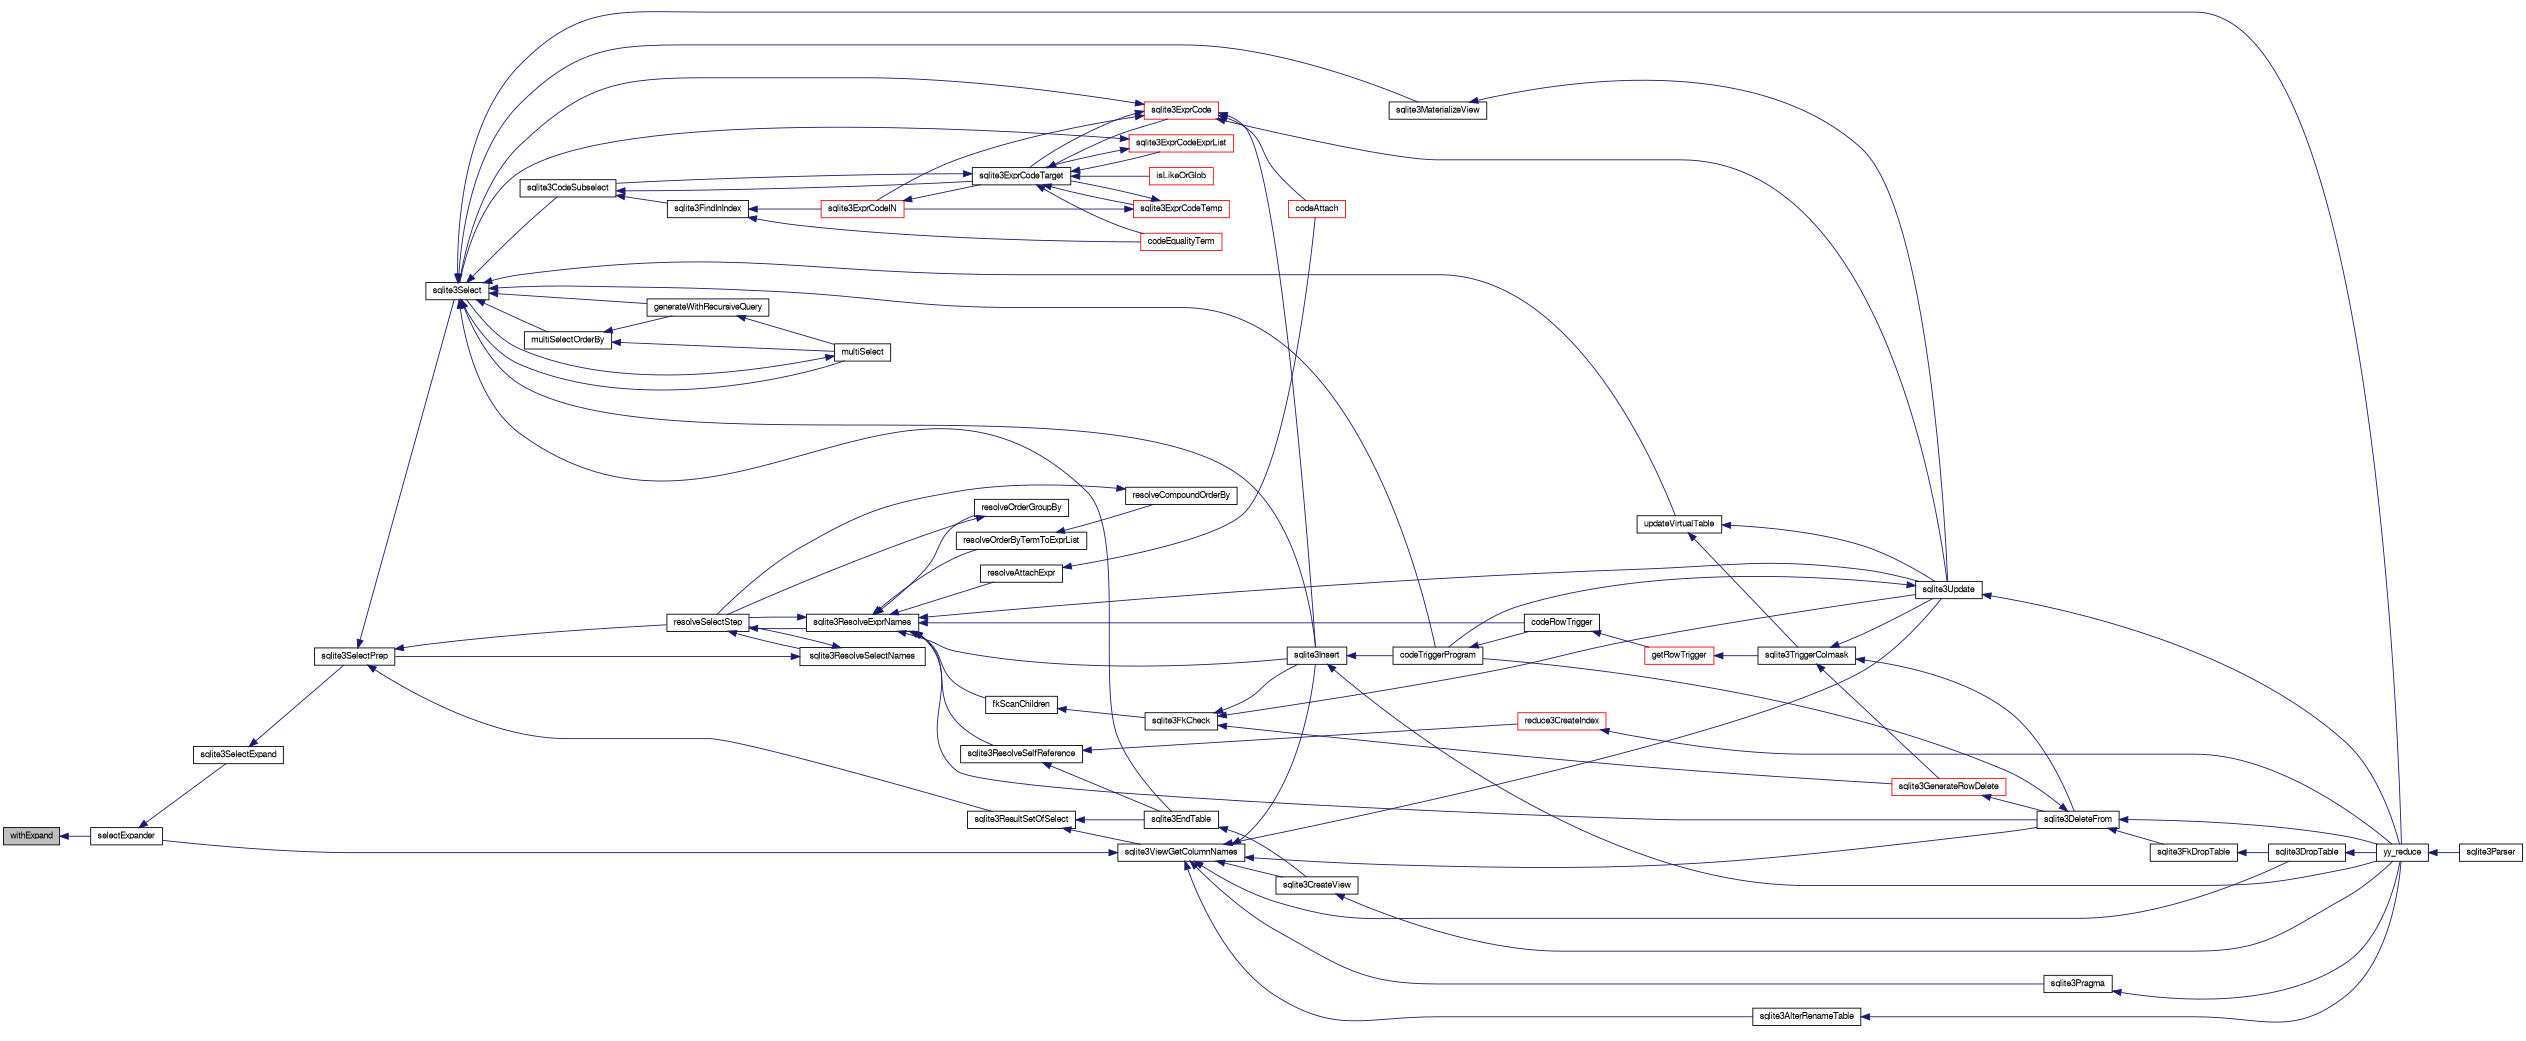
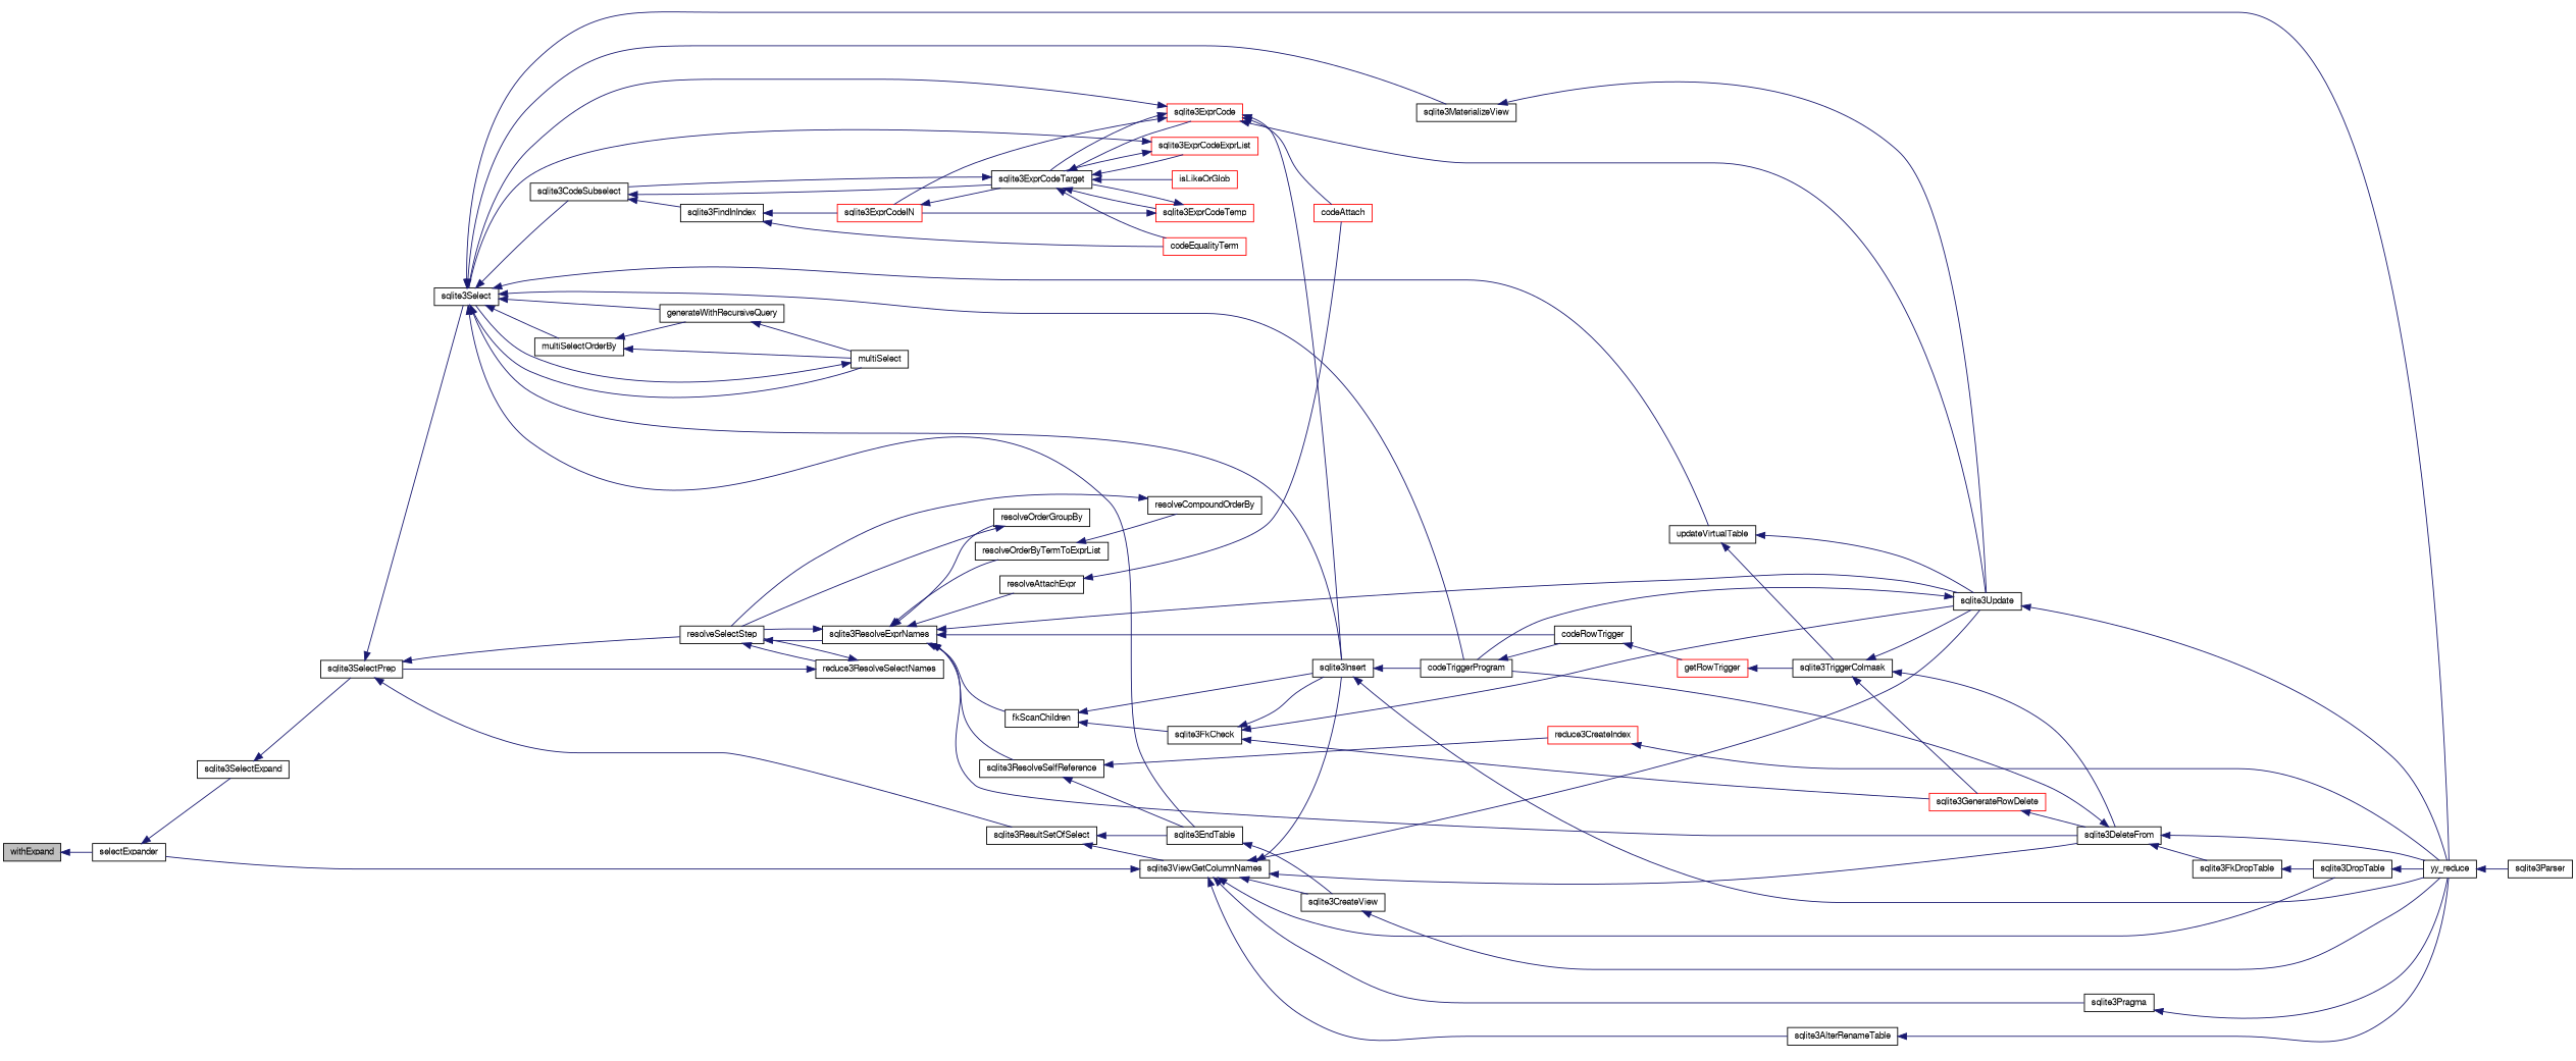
  digraph {
    rankdir=LR
    node [color=black fillcolor=white fontname=FreeSans fontsize=10 shape=record style=filled]
    edge [color=midnightblue dir=back fontname=FreeSans fontsize=10 labelfontname=FreeSans labelfontsize=10 style=solid]
    n1 [fillcolor=grey75 fontcolor=black height=0.2 label=withExpand width=0.4]
    n2 [height=0.2 label=selectExpander width=0.4]
    n3 [height=0.2 label=sqlite3SelectExpand width=0.4]
    n4 [height=0.2 label=sqlite3SelectPrep width=0.4]
    n5 [height=0.2 label=resolveSelectStep width=0.4]
    n6 [height=0.2 label=sqlite3ResultSetOfSelect width=0.4]
    n7 [height=0.2 label=sqlite3Select width=0.4]
    n8 [height=0.2 label=sqlite3ResolveExprNames width=0.4]
-   n9 [height=0.2 label=sqlite3ResolveSelectNames width=0.4]
+   n9 [height=0.2 label=reduce3ResolveSelectNames width=0.4]
    n10 [height=0.2 label=sqlite3EndTable width=0.4]
    n11 [height=0.2 label=sqlite3ViewGetColumnNames width=0.4]
    n12 [height=0.2 label=sqlite3Insert width=0.4]
    n13 [height=0.2 label=yy_reduce width=0.4]
    n14 [height=0.2 label=codeTriggerProgram width=0.4]
    n15 [height=0.2 label=sqlite3CodeSubselect width=0.4]
    n16 [height=0.2 label=sqlite3MaterializeView width=0.4]
    n17 [height=0.2 label=generateWithRecursiveQuery width=0.4]
    n18 [height=0.2 label=multiSelect width=0.4]
    n19 [height=0.2 label=multiSelectOrderBy width=0.4]
    n20 [height=0.2 label=updateVirtualTable width=0.4]
    n21 [height=0.2 label=resolveOrderByTermToExprList width=0.4]
    n22 [height=0.2 label=resolveOrderGroupBy width=0.4]
    n23 [height=0.2 label=sqlite3ResolveSelfReference width=0.4]
    n24 [height=0.2 label=resolveAttachExpr width=0.4]
    n25 [height=0.2 label=sqlite3DeleteFrom width=0.4]
    n26 [height=0.2 label=codeRowTrigger width=0.4]
    n27 [height=0.2 label=sqlite3Update width=0.4]
    n28 [height=0.2 label=fkScanChildren width=0.4]
    n29 [height=0.2 label=resolveCompoundOrderBy width=0.4]
    n30 [color=red height=0.2 label=reduce3CreateIndex width=0.4]
    n31 [color=red height=0.2 label=codeAttach width=0.4]
    n32 [height=0.2 label=sqlite3FkDropTable width=0.4]
    n33 [color=red height=0.2 label=getRowTrigger width=0.4]
    n34 [height=0.2 label=sqlite3FkCheck width=0.4]
    n35 [height=0.2 label=sqlite3CreateView width=0.4]
    n36 [height=0.2 label=sqlite3Parser width=0.4]
    n37 [height=0.2 label=sqlite3DropTable width=0.4]
    n38 [height=0.2 label=sqlite3TriggerColmask width=0.4]
    n39 [color=red height=0.2 label=sqlite3GenerateRowDelete width=0.4]
    n40 [height=0.2 label=sqlite3AlterRenameTable width=0.4]
    n41 [height=0.2 label=sqlite3Pragma width=0.4]
    n42 [height=0.2 label=sqlite3FindInIndex width=0.4]
    n43 [height=0.2 label=sqlite3ExprCodeTarget width=0.4]
    n44 [color=red height=0.2 label=sqlite3ExprCodeIN width=0.4]
    n45 [color=red height=0.2 label=codeEqualityTerm width=0.4]
    n46 [color=red height=0.2 label=sqlite3ExprCodeTemp width=0.4]
    n47 [color=red height=0.2 label=sqlite3ExprCode width=0.4]
    n48 [color=red height=0.2 label=sqlite3ExprCodeExprList width=0.4]
    n49 [color=red height=0.2 label=isLikeOrGlob width=0.4]
    n1 -> n2
    n2 -> n3
    n3 -> n4
    n4 -> n5
    n4 -> n6
    n4 -> n7
    n5 -> n8
    n5 -> n9
    n6 -> n10
    n6 -> n11
    n7 -> n10
    n7 -> n12
    n7 -> n13
    n7 -> n14
    n7 -> n15
    n7 -> n16
    n7 -> n17
    n7 -> n18
    n7 -> n19
    n7 -> n20
    n8 -> n5
-   n8 -> n12
+   n28 -> n12
    n8 -> n21
    n8 -> n22
    n8 -> n23
    n8 -> n24
    n8 -> n25
    n8 -> n26
    n8 -> n27
    n8 -> n28
    n9 -> n4
    n9 -> n5
    n10 -> n35
    n11 -> n2
    n11 -> n12
    n11 -> n25
    n11 -> n27
    n11 -> n35
    n11 -> n37
    n11 -> n40
    n11 -> n41
    n12 -> n13
    n12 -> n14
    n13 -> n36
    n14 -> n26
    n15 -> n42
    n15 -> n43
    n16 -> n27
    n17 -> n18
    n18 -> n7
    n19 -> n17
    n19 -> n18
    n20 -> n27
    n20 -> n38
    n21 -> n29
    n22 -> n5
    n23 -> n10
    n23 -> n30
    n24 -> n31
    n25 -> n13
    n25 -> n14
    n25 -> n32
    n26 -> n33
    n27 -> n13
    n27 -> n14
    n28 -> n34
    n29 -> n5
    n30 -> n13
    n32 -> n37
    n33 -> n38
    n34 -> n12
    n34 -> n27
    n34 -> n39
    n35 -> n13
    n37 -> n13
    n38 -> n25
    n38 -> n27
    n38 -> n39
    n39 -> n25
    n40 -> n13
    n41 -> n13
    n42 -> n44
    n42 -> n45
    n43 -> n15
    n43 -> n45
    n43 -> n46
    n43 -> n47
    n43 -> n48
    n43 -> n49
    n44 -> n43
    n46 -> n43
    n46 -> n44
    n47 -> n7
    n47 -> n12
    n47 -> n27
    n47 -> n31
    n47 -> n43
    n47 -> n44
    n48 -> n7
    n48 -> n43
  }
